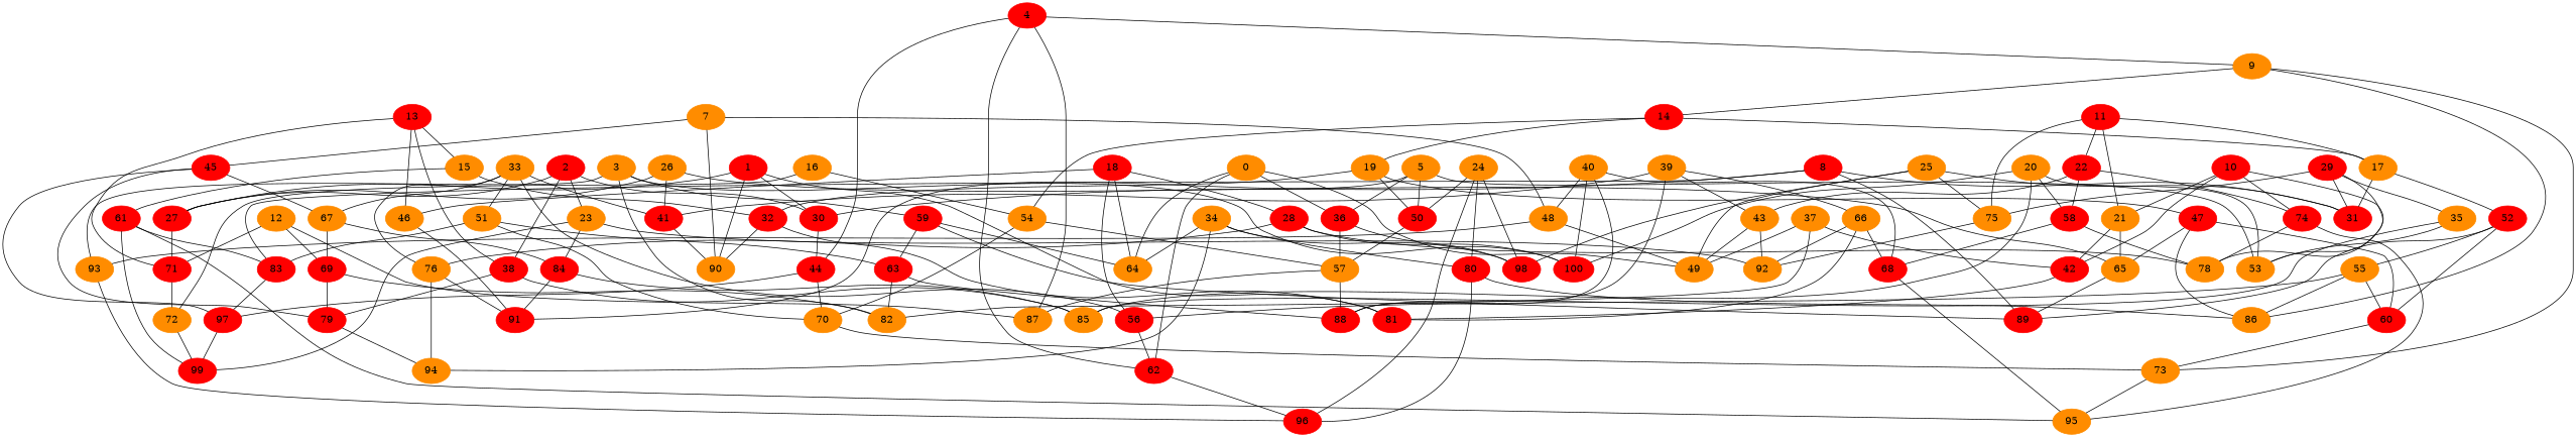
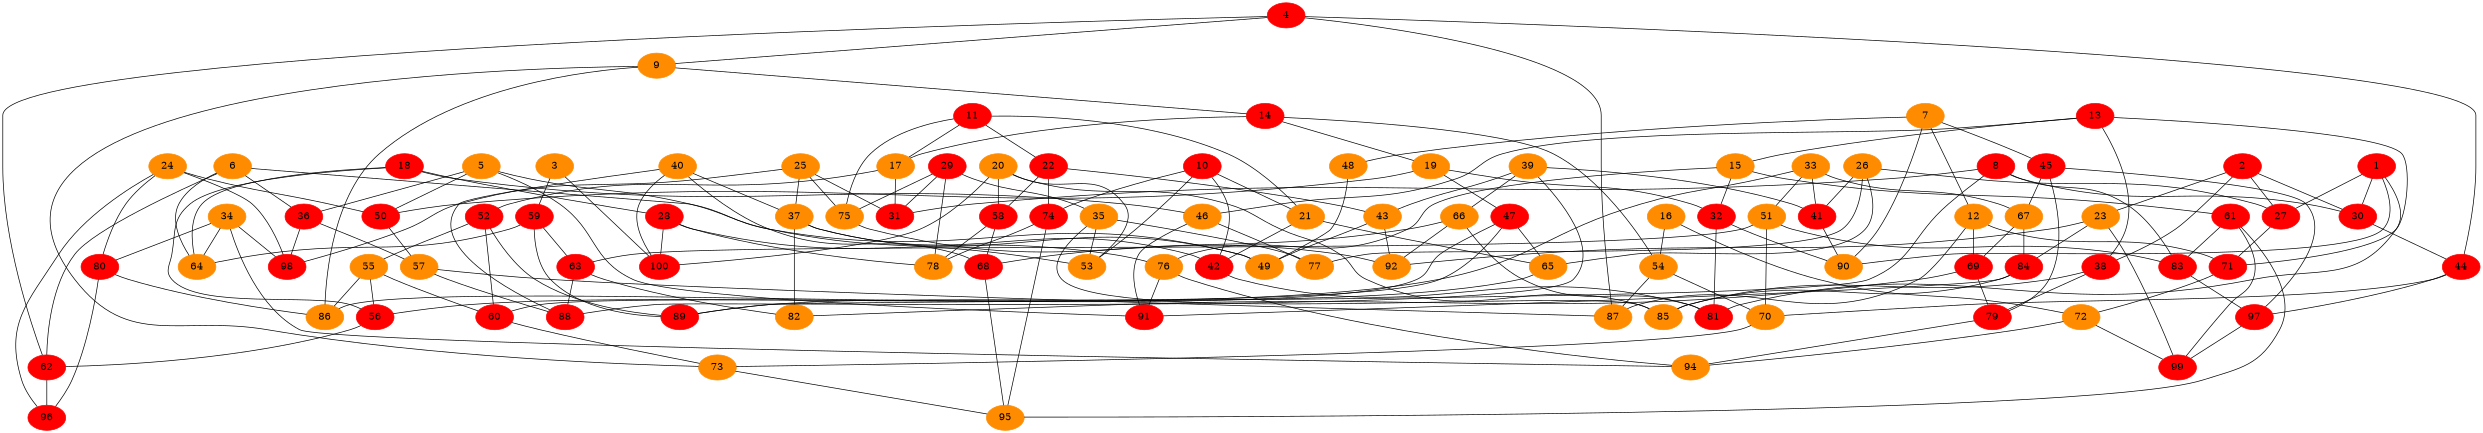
  graph {
    node [color=darkorange style=filled]
    1 [color=red]
    27 [color=red]
    30 [color=red]
    81 [color=red]
    90
    71 [color=red]
    44 [color=red]
    2 [color=red]
    23
    38 [color=red]
    84 [color=red]
    92
    99 [color=red]
    85
    79 [color=red]
    59 [color=red]
    3
    82
-   93
    100 [color=red]
    64
    89 [color=red]
    63 [color=red]
    96 [color=red]
    4 [color=red]
    9
    62 [color=red]
    87
    14 [color=red]
    73
    86
    70
    97 [color=red]
    36 [color=red]
    5
    50 [color=red]
    53
    91 [color=red]
    98 [color=red]
    57
-   6 [label=0]
+   6
    49
    7
    12
    45 [color=red]
    48
    69 [color=red]
    67
    8 [color=red]
    31 [color=red]
    83 [color=red]
    17
    19
    54
    95
    10 [color=red]
    21
    42 [color=red]
    74 [color=red]
    65
    78
    11 [color=red]
    22 [color=red]
    75
    52 [color=red]
    58 [color=red]
    43
    72
    13 [color=red]
    15
    46
    32 [color=red]
    61 [color=red]
    76
+   77
    47 [color=red]
    94
    16
    60 [color=red]
    55
    18 [color=red]
    28 [color=red]
    56 [color=red]
    20
    68 [color=red]
    24
    80 [color=red]
    25
    37
    26
    41 [color=red]
    29 [color=red]
    35
    33
    51
    34
    88 [color=red]
    39
    66
    40
    1 -- 27
    1 -- 30
    1 -- 81
    1 -- 90
    27 -- 71
    30 -- 44
    71 -- 72
    44 -- 70
    44 -- 97
    2 -- 27
    2 -- 30
    2 -- 23
    2 -- 38
    23 -- 84
    23 -- 92
    23 -- 99
    38 -- 85
    38 -- 79
    84 -- 85
    84 -- 91
    79 -- 94
    59 -- 64
    59 -- 89
    59 -- 63
    3 -- 59
-   3 -- 82
-   3 -- 93
    3 -- 100
-   93 -- 96
    63 -- 82
    63 -- 88
    4 -- 44
    4 -- 9
    4 -- 62
    4 -- 87
    9 -- 14
    9 -- 73
    9 -- 86
    62 -- 96
    14 -- 17
    14 -- 19
    14 -- 54
    73 -- 95
    70 -- 73
    97 -- 99
    36 -- 98
    36 -- 57
    5 -- 36
    5 -- 50
    5 -- 53
    5 -- 91
    50 -- 57
    57 -- 87
    57 -- 88
    6 -- 64
    6 -- 62
    6 -- 36
    6 -- 49
    7 -- 90
+   7 -- 12
    7 -- 45
    7 -- 48
    12 -- 71
    12 -- 87
    12 -- 69
    45 -- 79
    45 -- 97
    45 -- 67
-   48 -- 93
    48 -- 49
    69 -- 79
    69 -- 82
    67 -- 84
    67 -- 69
    8 -- 30
    8 -- 89
    8 -- 31
    8 -- 83
    83 -- 97
    17 -- 31
    17 -- 52
    19 -- 50
    19 -- 32
    19 -- 47
-   54 -- 57
+   54 -- 87
    54 -- 70
    10 -- 53
    10 -- 21
    10 -- 42
    10 -- 74
    21 -- 42
    21 -- 65
    42 -- 81
    74 -- 95
    74 -- 78
    65 -- 89
    11 -- 17
    11 -- 21
    11 -- 22
    11 -- 75
    22 -- 74
    22 -- 58
    22 -- 43
    75 -- 92
    52 -- 89
    52 -- 60
    52 -- 55
    58 -- 78
    58 -- 68
    43 -- 92
    43 -- 49
    72 -- 99
+   72 -- 94
    13 -- 71
    13 -- 38
    13 -- 15
    13 -- 46
    15 -- 32
    15 -- 61
-   33 -- 76
+   15 -- 76
    46 -- 91
+   46 -- 77
    32 -- 81
    32 -- 90
    61 -- 99
    61 -- 83
    61 -- 95
    76 -- 91
    76 -- 94
    47 -- 86
    47 -- 65
    47 -- 60
    16 -- 54
    16 -- 72
    60 -- 73
    55 -- 86
    55 -- 60
    55 -- 56
    18 -- 64
    18 -- 46
    18 -- 28
    18 -- 56
    28 -- 100
    28 -- 78
    28 -- 76
    56 -- 62
    20 -- 85
    20 -- 100
    20 -- 53
    20 -- 58
    68 -- 95
    24 -- 96
    24 -- 50
    24 -- 98
    24 -- 80
    80 -- 96
    80 -- 86
    25 -- 98
    25 -- 31
    25 -- 75
-   25 -- 49
+   25 -- 37
    37 -- 82
    37 -- 49
    37 -- 42
    26 -- 27
    26 -- 65
+   26 -- 77
    26 -- 41
    41 -- 90
    29 -- 31
    29 -- 78
    29 -- 75
    29 -- 35
    35 -- 85
    35 -- 53
+   35 -- 77
    33 -- 67
    33 -- 56
    33 -- 41
    33 -- 51
    51 -- 63
    51 -- 70
    51 -- 83
    34 -- 64
    34 -- 98
    34 -- 94
    34 -- 80
    39 -- 43
    39 -- 41
    39 -- 88
    39 -- 66
    66 -- 81
    66 -- 92
    66 -- 68
    40 -- 100
-   40 -- 48
+   40 -- 37
    40 -- 68
    40 -- 88
  }
